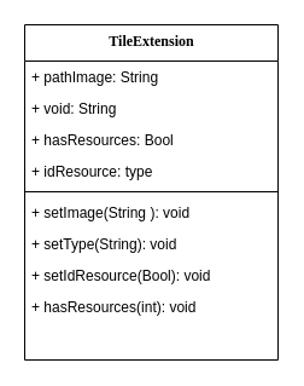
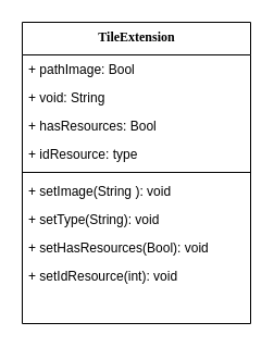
  <mxCell id="0" />
  <mxCell id="1" parent="0" />
  <mxCell id="2" value="TileExtension" style="swimlane;html=1;fontStyle=1;align=center;verticalAlign=top;childLayout=stackLayout;horizontal=1;startSize=30;horizontalStack=0;resizeParent=1;resizeLast=0;collapsible=1;marginBottom=0;swimlaneFillColor=#ffffff;rounded=0;shadow=0;comic=0;labelBackgroundColor=none;strokeWidth=1;fillColor=none;fontFamily=Verdana;fontSize=12" parent="1" vertex="1"><mxGeometry x="20" y="20" width="210" height="277" as="geometry"><mxRectangle x="240" y="160" width="60" height="26" as="alternateBounds" /></mxGeometry></mxCell>
- <mxCell id="3" value="+ pathImage: String" style="text;html=1;strokeColor=none;fillColor=none;align=left;verticalAlign=top;spacingLeft=4;spacingRight=4;whiteSpace=wrap;overflow=hidden;rotatable=0;points=[[0,0.5],[1,0.5]];portConstraint=eastwest;" parent="2" vertex="1"><mxGeometry y="30" width="210" height="26" as="geometry" /></mxCell>
+ <mxCell id="3" value="+ pathImage: Bool" style="text;html=1;strokeColor=none;fillColor=none;align=left;verticalAlign=top;spacingLeft=4;spacingRight=4;whiteSpace=wrap;overflow=hidden;rotatable=0;points=[[0,0.5],[1,0.5]];portConstraint=eastwest;" parent="2" vertex="1"><mxGeometry y="30" width="210" height="26" as="geometry" /></mxCell>
  <mxCell id="4" value="+ void: String" style="text;html=1;strokeColor=none;fillColor=none;align=left;verticalAlign=top;spacingLeft=4;spacingRight=4;whiteSpace=wrap;overflow=hidden;rotatable=0;points=[[0,0.5],[1,0.5]];portConstraint=eastwest;" parent="2" vertex="1"><mxGeometry y="56" width="210" height="26" as="geometry" /></mxCell>
  <mxCell id="5" value="+ hasResources: Bool" style="text;html=1;strokeColor=none;fillColor=none;align=left;verticalAlign=top;spacingLeft=4;spacingRight=4;whiteSpace=wrap;overflow=hidden;rotatable=0;points=[[0,0.5],[1,0.5]];portConstraint=eastwest;" parent="2" vertex="1"><mxGeometry y="82" width="210" height="26" as="geometry" /></mxCell>
  <mxCell id="6" value="+ idResource: type" style="text;html=1;strokeColor=none;fillColor=none;align=left;verticalAlign=top;spacingLeft=4;spacingRight=4;whiteSpace=wrap;overflow=hidden;rotatable=0;points=[[0,0.5],[1,0.5]];portConstraint=eastwest;" vertex="1" parent="2"><mxGeometry y="108" width="210" height="26" as="geometry" /></mxCell>
  <mxCell id="7" value="" style="line;html=1;strokeWidth=1;fillColor=none;align=left;verticalAlign=middle;spacingTop=-1;spacingLeft=3;spacingRight=3;rotatable=0;labelPosition=right;points=[];portConstraint=eastwest;" parent="2" vertex="1"><mxGeometry y="134" width="210" height="8" as="geometry" /></mxCell>
  <mxCell id="8" value="+ setImage(String ): void" style="text;html=1;strokeColor=none;fillColor=none;align=left;verticalAlign=top;spacingLeft=4;spacingRight=4;whiteSpace=wrap;overflow=hidden;rotatable=0;points=[[0,0.5],[1,0.5]];portConstraint=eastwest;" parent="2" vertex="1"><mxGeometry y="142" width="210" height="26" as="geometry" /></mxCell>
  <mxCell id="9" value="+ setType(String): void" style="text;html=1;strokeColor=none;fillColor=none;align=left;verticalAlign=top;spacingLeft=4;spacingRight=4;whiteSpace=wrap;overflow=hidden;rotatable=0;points=[[0,0.5],[1,0.5]];portConstraint=eastwest;" parent="2" vertex="1"><mxGeometry y="168" width="210" height="26" as="geometry" /></mxCell>
- <mxCell id="10" value="+ setIdResource(Bool): void" style="text;html=1;strokeColor=none;fillColor=none;align=left;verticalAlign=top;spacingLeft=4;spacingRight=4;whiteSpace=wrap;overflow=hidden;rotatable=0;points=[[0,0.5],[1,0.5]];portConstraint=eastwest;" parent="2" vertex="1"><mxGeometry y="194" width="210" height="26" as="geometry" /></mxCell>
- <mxCell id="11" value="+ hasResources(int): void" style="text;html=1;strokeColor=none;fillColor=none;align=left;verticalAlign=top;spacingLeft=4;spacingRight=4;whiteSpace=wrap;overflow=hidden;rotatable=0;points=[[0,0.5],[1,0.5]];portConstraint=eastwest;" vertex="1" parent="2"><mxGeometry y="220" width="210" height="26" as="geometry" /></mxCell>
+ <mxCell id="10" value="+ setHasResources(Bool): void" style="text;html=1;strokeColor=none;fillColor=none;align=left;verticalAlign=top;spacingLeft=4;spacingRight=4;whiteSpace=wrap;overflow=hidden;rotatable=0;points=[[0,0.5],[1,0.5]];portConstraint=eastwest;" parent="2" vertex="1"><mxGeometry y="194" width="210" height="26" as="geometry" /></mxCell>
+ <mxCell id="11" value="+ setIdResource(int): void" style="text;html=1;strokeColor=none;fillColor=none;align=left;verticalAlign=top;spacingLeft=4;spacingRight=4;whiteSpace=wrap;overflow=hidden;rotatable=0;points=[[0,0.5],[1,0.5]];portConstraint=eastwest;" vertex="1" parent="2"><mxGeometry y="220" width="210" height="26" as="geometry" /></mxCell>
